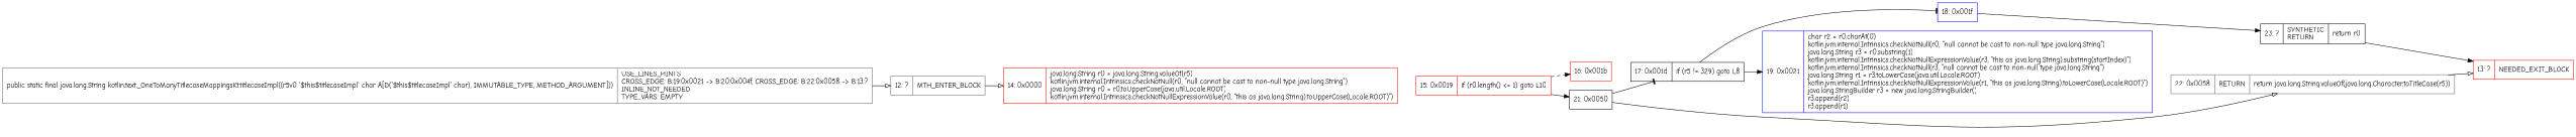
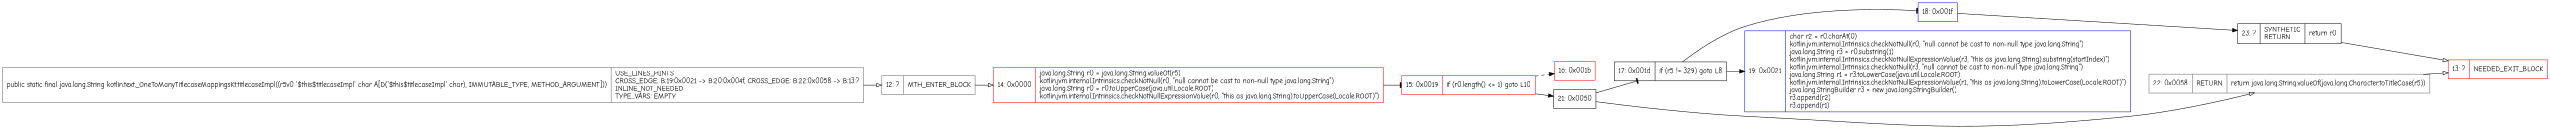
  digraph {
    fontname="Comic Neue"
    rankdir=LR
    node [color=red fontname="Comic Neue" shape=record]
    edge [arrowhead=normal fontname="Comic Neue"]
    n1 [color=gray40 label="{12\:\ ?|MTH_ENTER_BLOCK\l}"]
    n2 [label="{14\:\ 0x0000|java.lang.String r0 = java.lang.String.valueOf(r5)\lkotlin.jvm.internal.Intrinsics.checkNotNull(r0, \"null cannot be cast to non\-null type java.lang.String\")\ljava.lang.String r0 = r0.toUpperCase(java.util.Locale.ROOT)\lkotlin.jvm.internal.Intrinsics.checkNotNullExpressionValue(r0, \"this as java.lang.String).toUpperCase(Locale.ROOT)\")\l}"]
    n3 [label="{15\:\ 0x0019|if (r0.length() \<= 1) goto L10\l}"]
    n4 [label="{16\:\ 0x001b}"]
    n5 [color=black label="{21\:\ 0x0050}"]
    n6 [color=black label="{17\:\ 0x001d|if (r5 != 329) goto L8\l}"]
    n7 [color=gray40 label="{22\:\ 0x0058|RETURN\l|return java.lang.String.valueOf(java.lang.Character.toTitleCase(r5))\l}"]
    n8 [color=blue label="{18\:\ 0x001f}"]
    n9 [color=blue label="{19\:\ 0x0021|char r2 = r0.charAt(0)\lkotlin.jvm.internal.Intrinsics.checkNotNull(r0, \"null cannot be cast to non\-null type java.lang.String\")\ljava.lang.String r3 = r0.substring(1)\lkotlin.jvm.internal.Intrinsics.checkNotNullExpressionValue(r3, \"this as java.lang.String).substring(startIndex)\")\lkotlin.jvm.internal.Intrinsics.checkNotNull(r3, \"null cannot be cast to non\-null type java.lang.String\")\ljava.lang.String r1 = r3.toLowerCase(java.util.Locale.ROOT)\lkotlin.jvm.internal.Intrinsics.checkNotNullExpressionValue(r1, \"this as java.lang.String).toLowerCase(Locale.ROOT)\")\ljava.lang.StringBuilder r3 = new java.lang.StringBuilder()\lr3.append(r2)\lr3.append(r1)\l}"]
    n10 [color=black label="{23\:\ ?|SYNTHETIC\lRETURN\l|return r0\l}"]
    n11 [label="{13\:\ ?|NEEDED_EXIT_BLOCK\l}"]
    n12 [color=gray40 label="{public static final java.lang.String kotlin.text._OneToManyTitlecaseMappingsKt.titlecaseImpl((r5v0 '$this$titlecaseImpl' char A[D('$this$titlecaseImpl' char), IMMUTABLE_TYPE, METHOD_ARGUMENT]))  | USE_LINES_HINTS\lCROSS_EDGE: B:19:0x0021 \-\> B:20:0x004f, CROSS_EDGE: B:22:0x0058 \-\> B:13:?\lINLINE_NOT_NEEDED\lTYPE_VARS: EMPTY\l}"]
    n1 -> n2 [arrowhead=onormal]
+   n2 -> n3 [arrowhead=tee]
    n3 -> n4 [style=dashed]
    n3 -> n5
    n5 -> n6 [arrowhead=tee]
    n5 -> n7 [arrowhead=onormal]
    n6 -> n8 [arrowhead=tee style=solid]
    n6 -> n9
    n7 -> n11 [arrowhead=onormal]
    n8 -> n10
-   n10 -> n11
+   n10 -> n11 [arrowhead=onormal]
    n12 -> n1 [arrowhead=onormal]
  }
